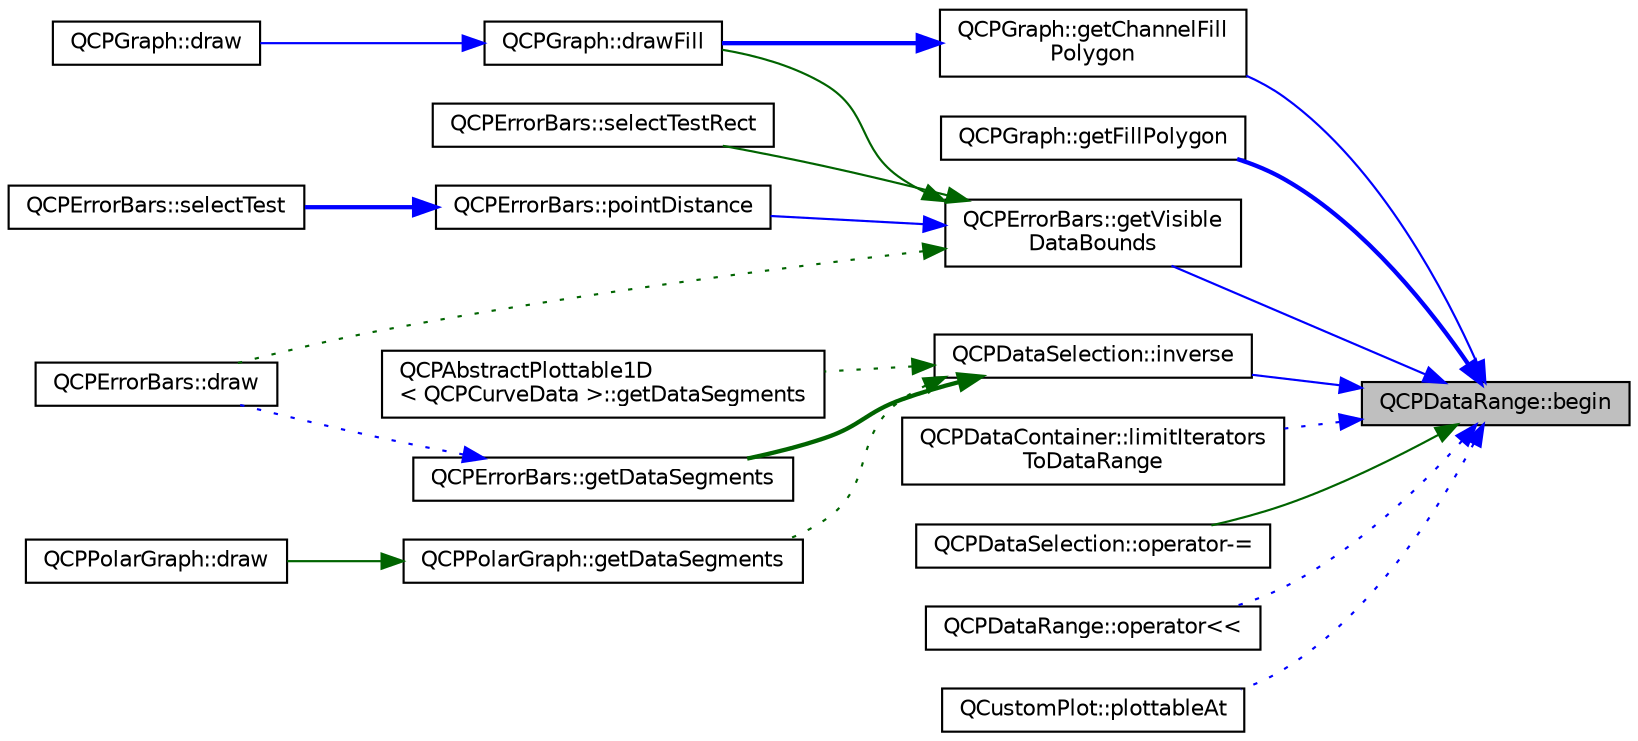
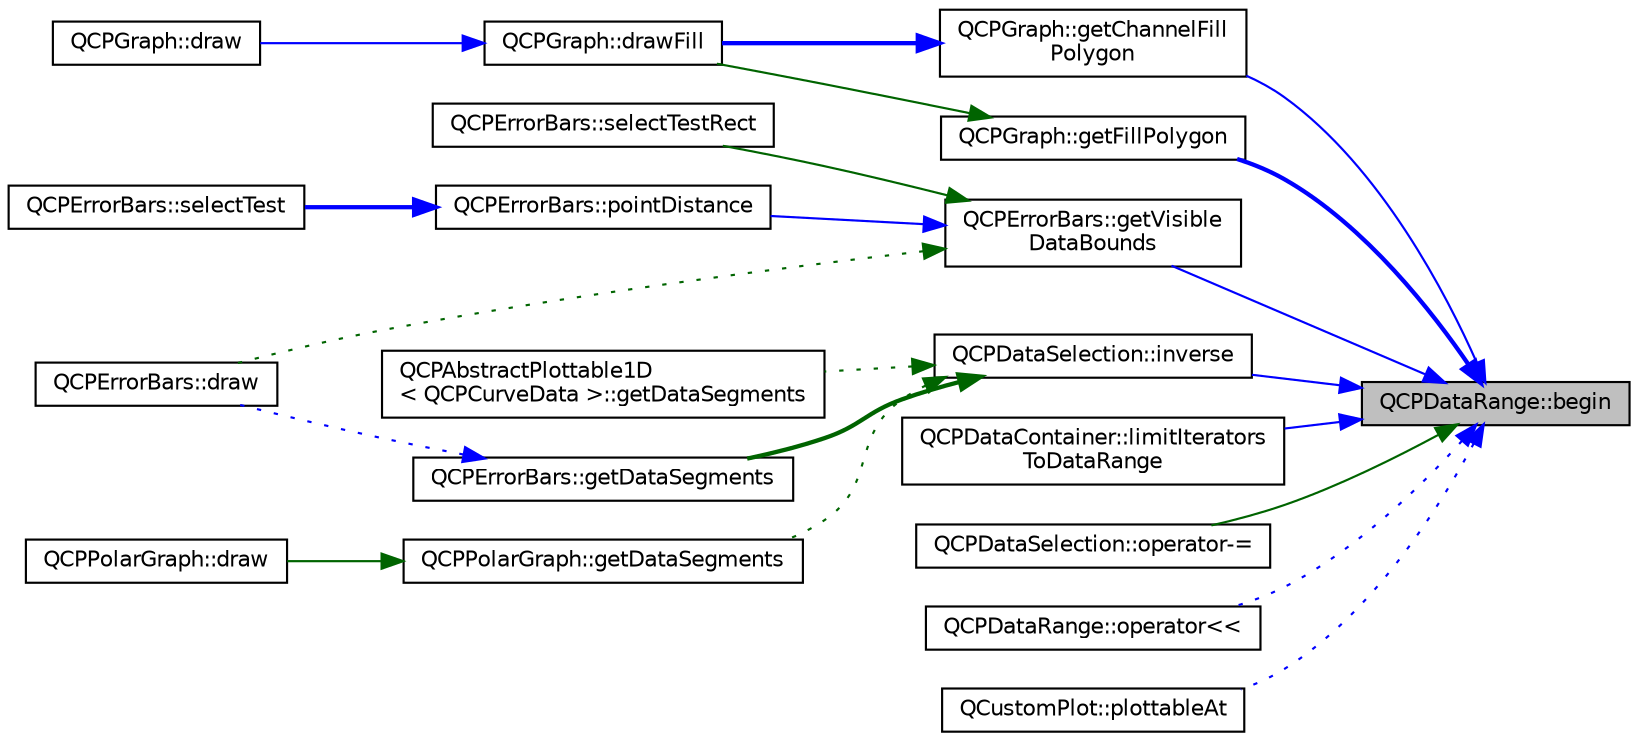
  digraph {
    rankdir=RL
    node [color=black fillcolor=white fontname=Helvetica fontsize=10 shape=record style=filled]
    edge [color=blue dir=back fontname=Helvetica fontsize=10 labelfontname=Helvetica labelfontsize=10 style=solid]
    n1 [fillcolor=grey75 fontcolor=black height=0.2 label="QCPDataRange::begin" width=0.4]
    n2 [height=0.2 label="QCPGraph::getChannelFill\lPolygon" width=0.4]
    n3 [height=0.2 label="QCPGraph::getFillPolygon" width=0.4]
    n4 [height=0.2 label="QCPErrorBars::getVisible\lDataBounds" width=0.4]
    n5 [height=0.2 label="QCPDataSelection::inverse" width=0.4]
    n6 [height=0.2 label="QCPDataContainer::limitIterators\lToDataRange" width=0.4]
    n7 [height=0.2 label="QCPDataSelection::operator-=" width=0.4]
    n8 [height=0.2 label="QCPDataRange::operator\<\<" width=0.4]
    n9 [height=0.2 label="QCustomPlot::plottableAt" width=0.4]
    n10 [height=0.2 label="QCPGraph::drawFill" width=0.4]
    n11 [height=0.2 label="QCPErrorBars::draw" width=0.4]
    n12 [height=0.2 label="QCPErrorBars::pointDistance" width=0.4]
    n13 [height=0.2 label="QCPErrorBars::selectTestRect" width=0.4]
    n14 [height=0.2 label="QCPAbstractPlottable1D\l\< QCPCurveData \>::getDataSegments" width=0.4]
    n15 [height=0.2 label="QCPErrorBars::getDataSegments" width=0.4]
    n16 [height=0.2 label="QCPPolarGraph::getDataSegments" width=0.4]
    n17 [height=0.2 label="QCPGraph::draw" width=0.4]
    n18 [height=0.2 label="QCPErrorBars::selectTest" width=0.4]
    n19 [height=0.2 label="QCPPolarGraph::draw" width=0.4]
    n1 -> n2
    n1 -> n3 [style=bold]
    n1 -> n4
    n1 -> n5
-   n1 -> n6 [style=dotted]
+   n1 -> n6
    n1 -> n7 [color=darkgreen]
    n1 -> n8 [style=dotted]
    n1 -> n9 [style=dotted]
    n2 -> n10 [style=bold]
-   n4 -> n10 [color=darkgreen]
+   n3 -> n10 [color=darkgreen]
    n4 -> n11 [color=darkgreen style=dotted]
    n4 -> n12
    n4 -> n13 [color=darkgreen]
    n5 -> n14 [color=darkgreen style=dotted]
    n5 -> n15 [color=darkgreen style=bold]
    n5 -> n16 [color=darkgreen style=dotted]
    n10 -> n17
    n12 -> n18 [style=bold]
    n15 -> n11 [style=dotted]
    n16 -> n19 [color=darkgreen]
  }
